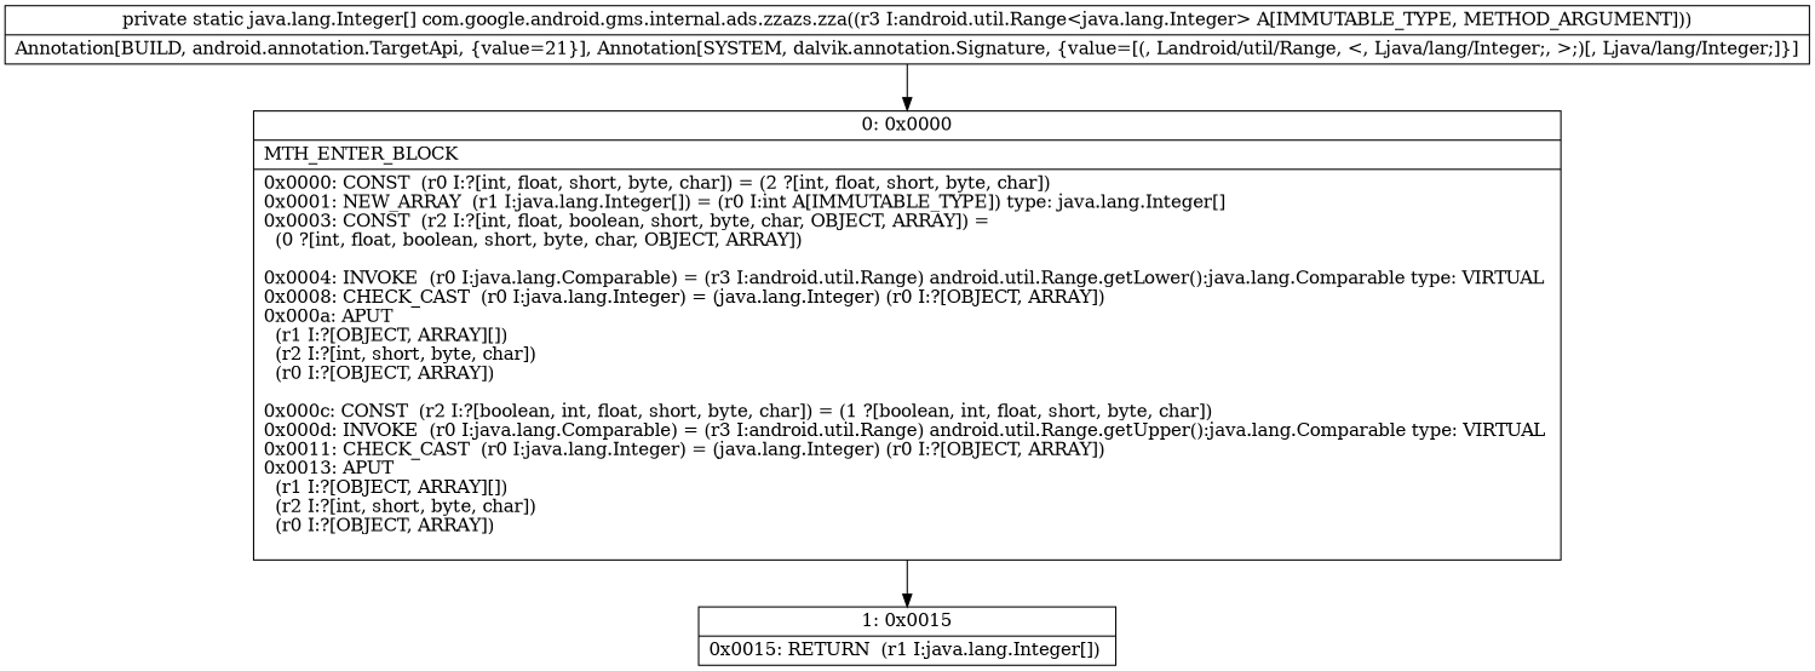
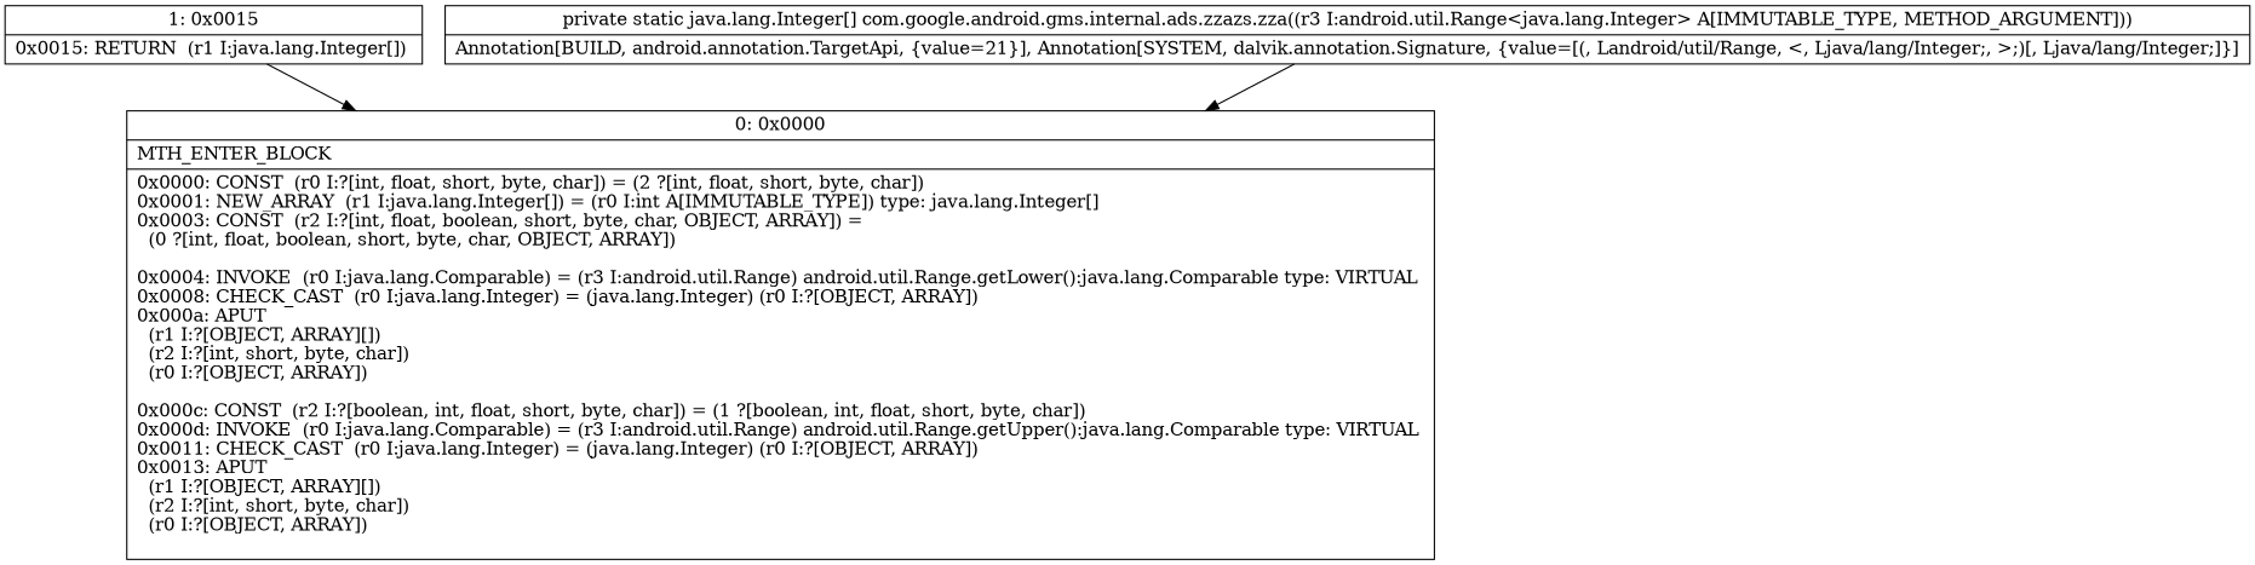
  digraph {
    node [shape=record]
    n1 [label="{0\:\ 0x0000|MTH_ENTER_BLOCK\l|0x0000: CONST  (r0 I:?[int, float, short, byte, char]) = (2 ?[int, float, short, byte, char]) \l0x0001: NEW_ARRAY  (r1 I:java.lang.Integer[]) = (r0 I:int A[IMMUTABLE_TYPE]) type: java.lang.Integer[] \l0x0003: CONST  (r2 I:?[int, float, boolean, short, byte, char, OBJECT, ARRAY]) = \l  (0 ?[int, float, boolean, short, byte, char, OBJECT, ARRAY])\l \l0x0004: INVOKE  (r0 I:java.lang.Comparable) = (r3 I:android.util.Range) android.util.Range.getLower():java.lang.Comparable type: VIRTUAL \l0x0008: CHECK_CAST  (r0 I:java.lang.Integer) = (java.lang.Integer) (r0 I:?[OBJECT, ARRAY]) \l0x000a: APUT  \l  (r1 I:?[OBJECT, ARRAY][])\l  (r2 I:?[int, short, byte, char])\l  (r0 I:?[OBJECT, ARRAY])\l \l0x000c: CONST  (r2 I:?[boolean, int, float, short, byte, char]) = (1 ?[boolean, int, float, short, byte, char]) \l0x000d: INVOKE  (r0 I:java.lang.Comparable) = (r3 I:android.util.Range) android.util.Range.getUpper():java.lang.Comparable type: VIRTUAL \l0x0011: CHECK_CAST  (r0 I:java.lang.Integer) = (java.lang.Integer) (r0 I:?[OBJECT, ARRAY]) \l0x0013: APUT  \l  (r1 I:?[OBJECT, ARRAY][])\l  (r2 I:?[int, short, byte, char])\l  (r0 I:?[OBJECT, ARRAY])\l \l}"]
    n2 [label="{1\:\ 0x0015|0x0015: RETURN  (r1 I:java.lang.Integer[]) \l}"]
    n3 [label="{private static java.lang.Integer[] com.google.android.gms.internal.ads.zzazs.zza((r3 I:android.util.Range\<java.lang.Integer\> A[IMMUTABLE_TYPE, METHOD_ARGUMENT]))  | Annotation[BUILD, android.annotation.TargetApi, \{value=21\}], Annotation[SYSTEM, dalvik.annotation.Signature, \{value=[(, Landroid\/util\/Range, \<, Ljava\/lang\/Integer;, \>;)[, Ljava\/lang\/Integer;]\}]\l}"]
-   n1 -> n2
+   n2 -> n1
    n3 -> n1
  }
